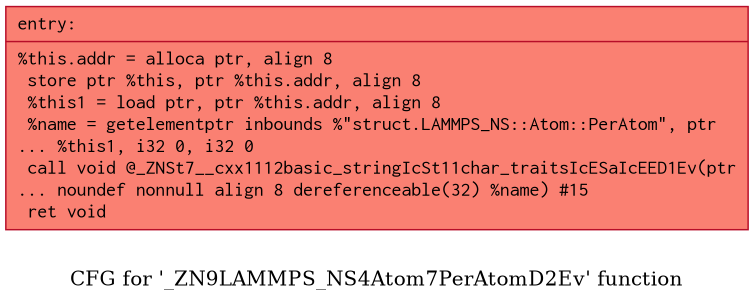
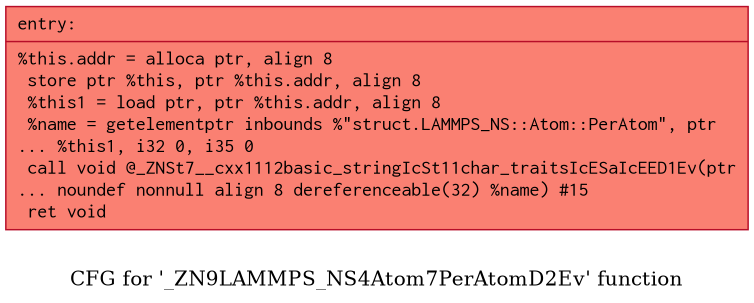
  digraph {
    label="CFG for '_ZN9LAMMPS_NS4Atom7PerAtomD2Ev' function"
-   n1 [color="#b70d28ff" fillcolor=salmon fontname=Courier label="{entry:\l|  %this.addr = alloca ptr, align 8\l  store ptr %this, ptr %this.addr, align 8\l  %this1 = load ptr, ptr %this.addr, align 8\l  %name = getelementptr inbounds %\"struct.LAMMPS_NS::Atom::PerAtom\", ptr\l... %this1, i32 0, i32 0\l  call void @_ZNSt7__cxx1112basic_stringIcSt11char_traitsIcESaIcEED1Ev(ptr\l... noundef nonnull align 8 dereferenceable(32) %name) #15\l  ret void\l}" shape=record style=filled]
+   n1 [color="#b70d28ff" fillcolor=salmon fontname=Courier label="{entry:\l|  %this.addr = alloca ptr, align 8\l  store ptr %this, ptr %this.addr, align 8\l  %this1 = load ptr, ptr %this.addr, align 8\l  %name = getelementptr inbounds %\"struct.LAMMPS_NS::Atom::PerAtom\", ptr\l... %this1, i32 0, i35 0\l  call void @_ZNSt7__cxx1112basic_stringIcSt11char_traitsIcESaIcEED1Ev(ptr\l... noundef nonnull align 8 dereferenceable(32) %name) #15\l  ret void\l}" shape=record style=filled]
  }
